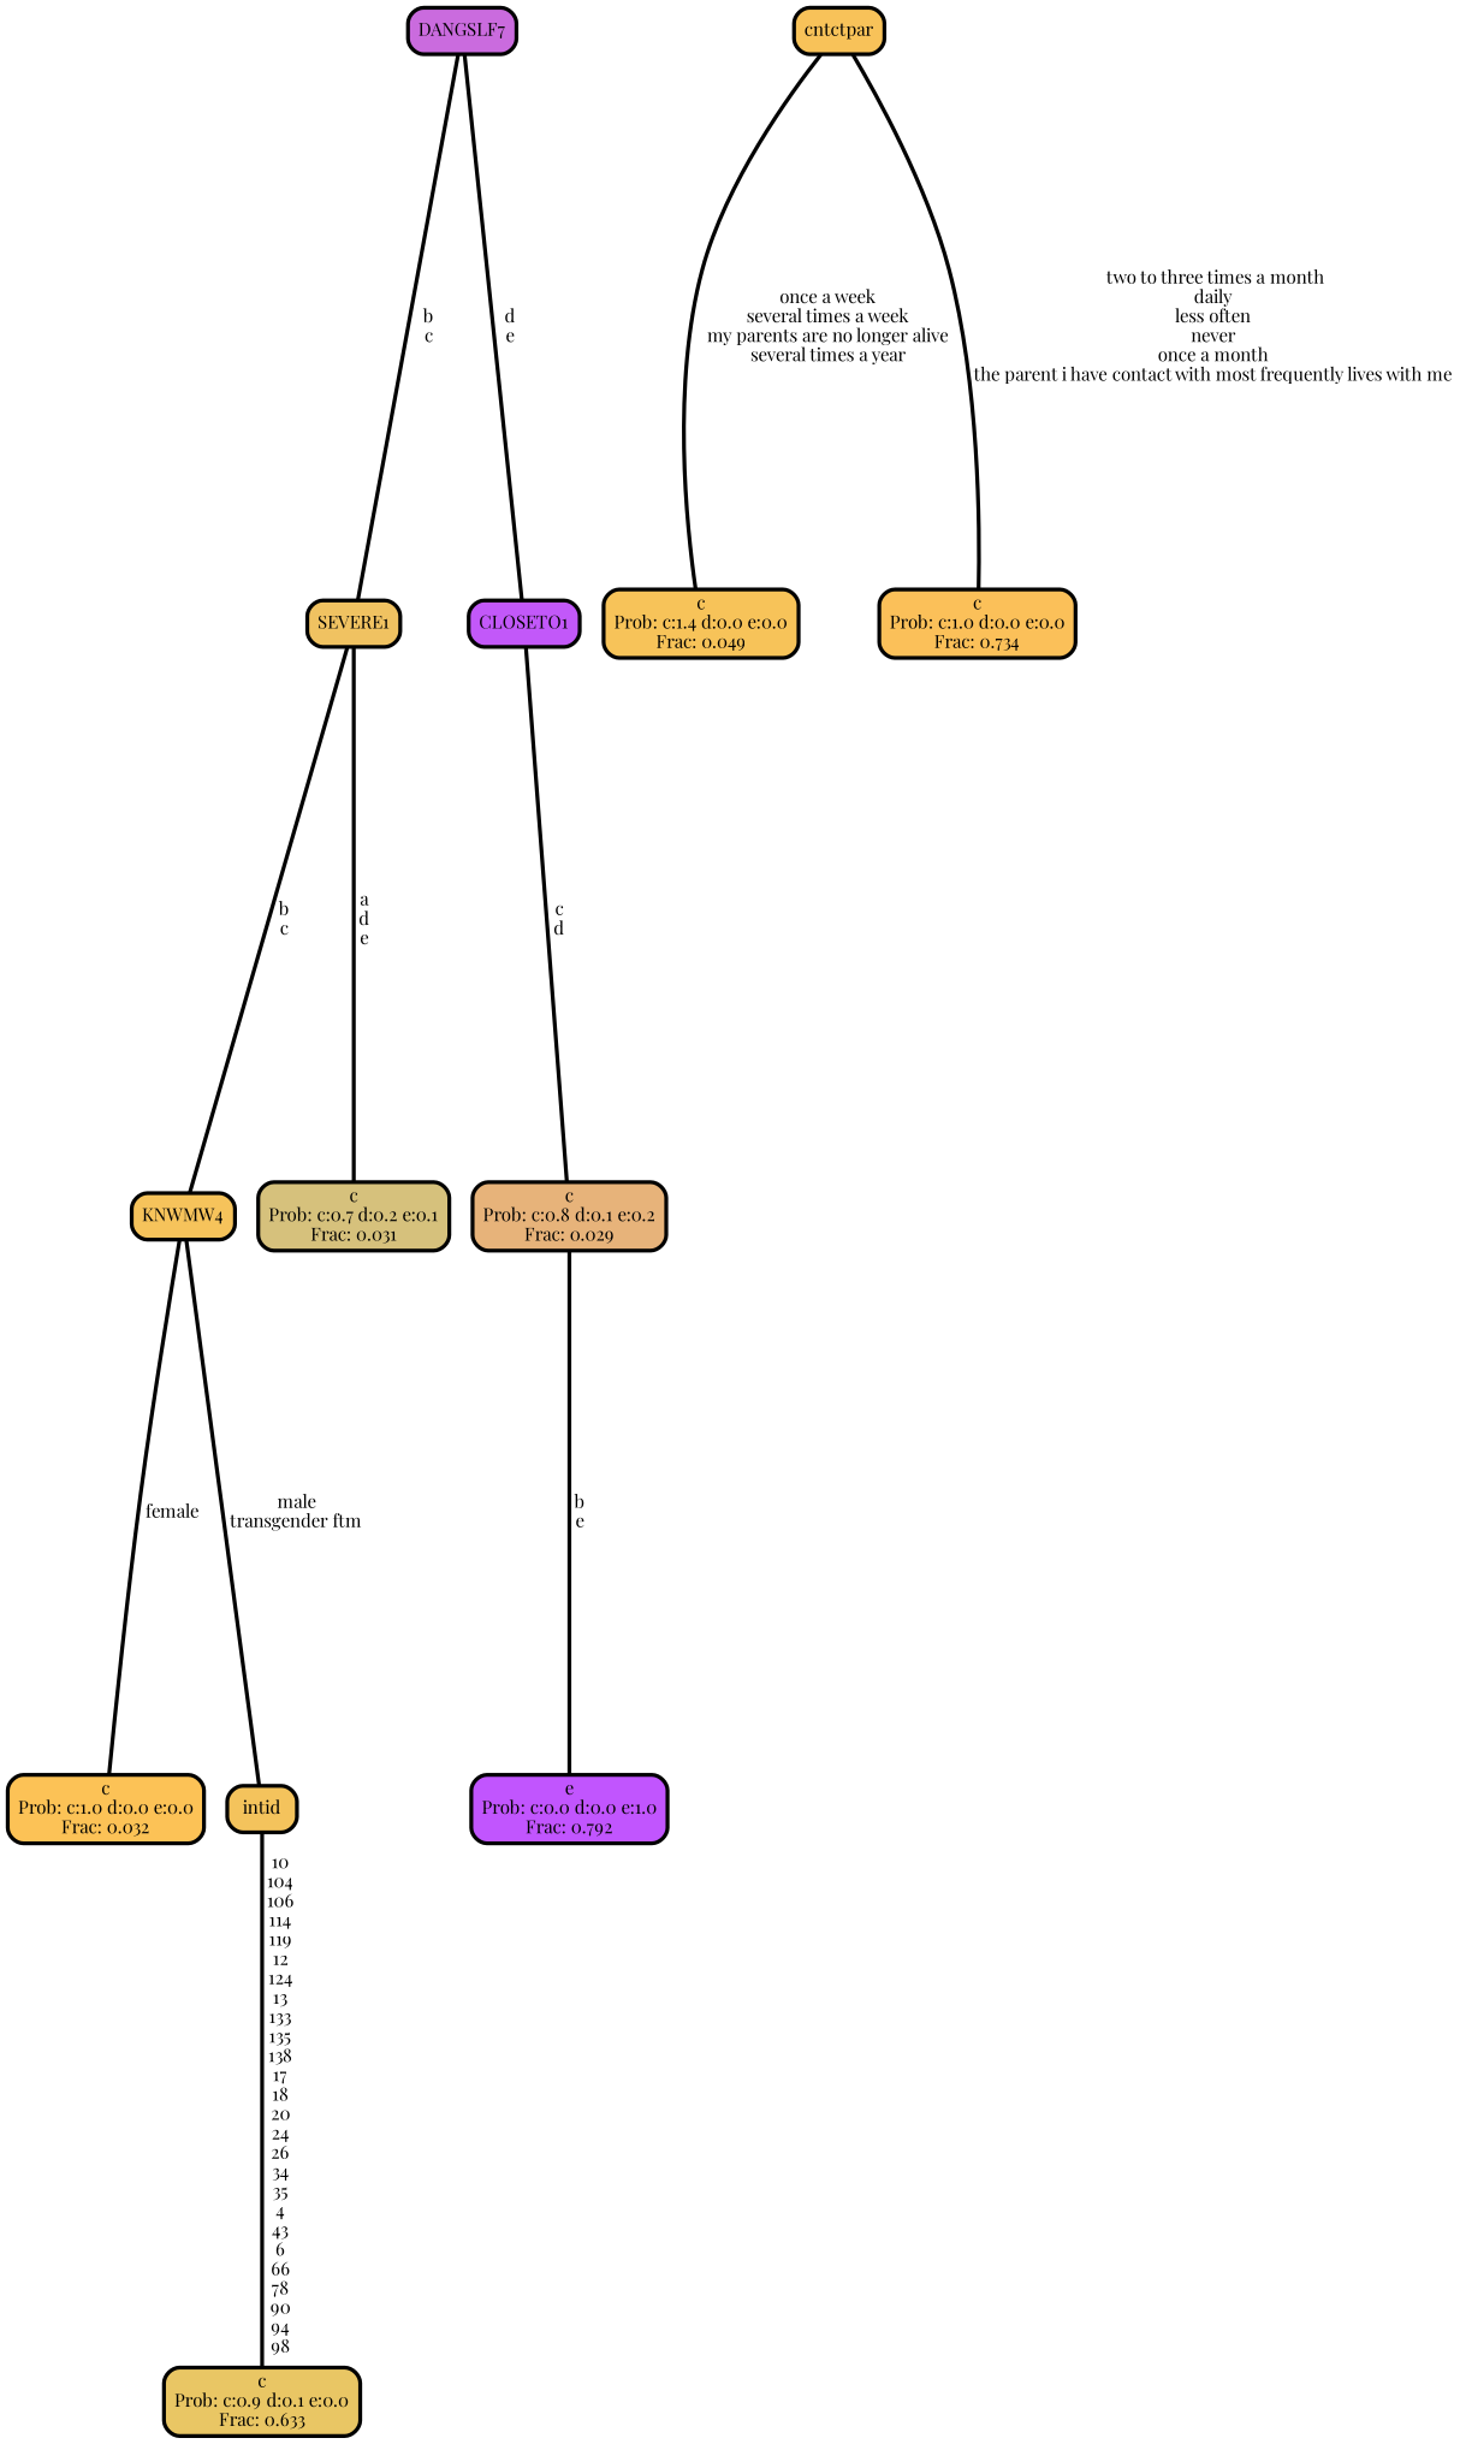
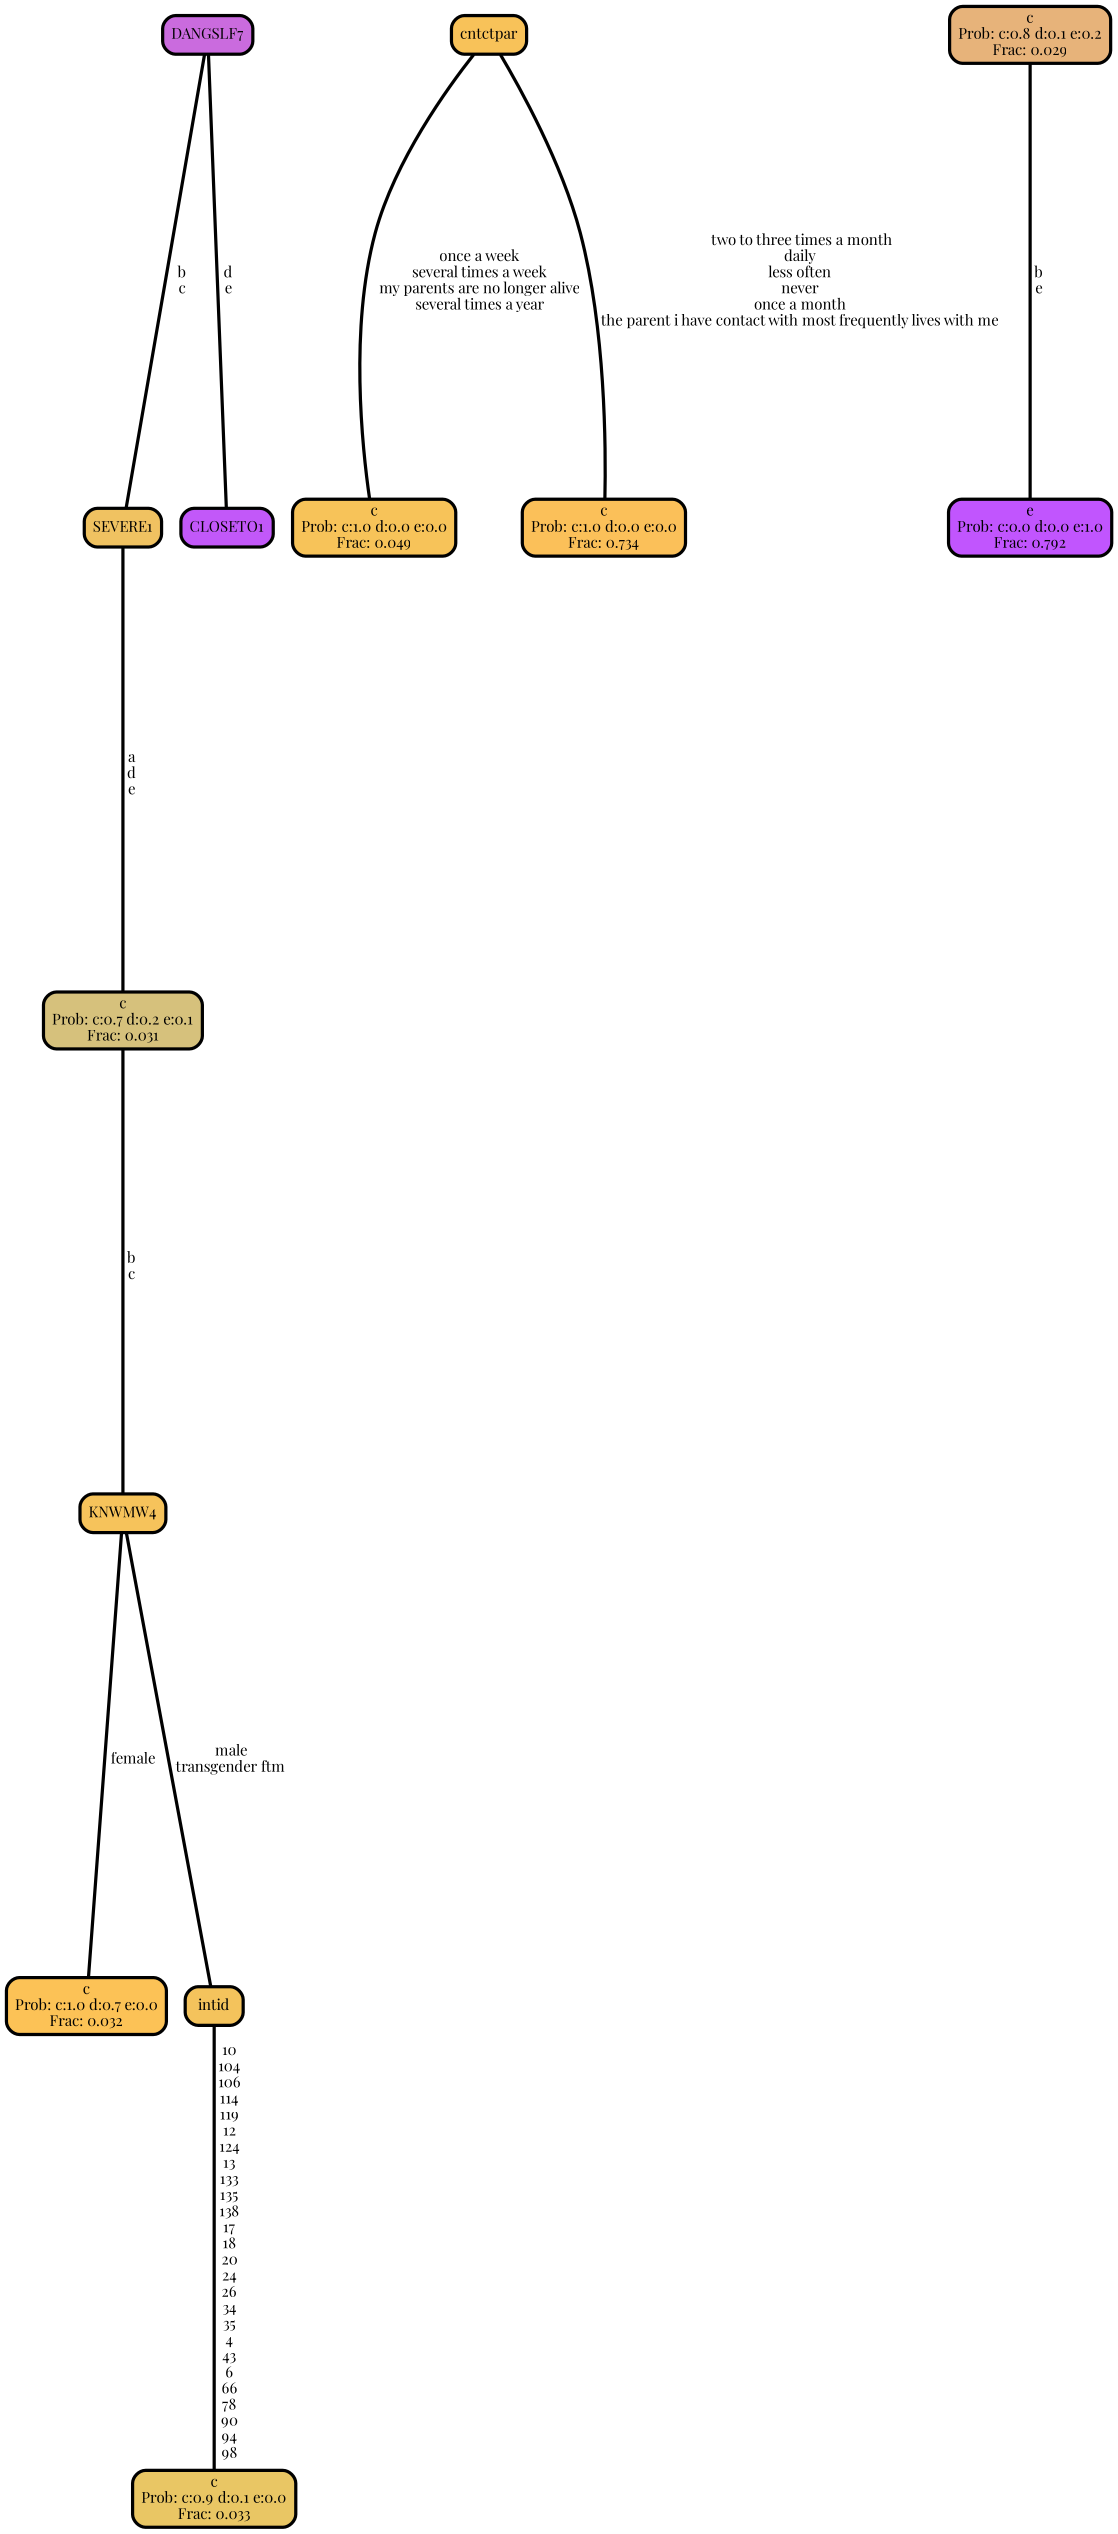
  graph {
    fontname="Playfair Display"
    ranksep="0 equally"
    splines=straight
    node [color=black fontcolor=black fontname="Playfair Display" penwidth=3 shape=box style="filled, rounded"]
    edge [color=black fontname="Playfair Display" penwidth=3]
-   n1 [fillcolor="#fcc256" label="c\nProb: c:1.0 d:0.0 e:0.0\nFrac: 0.032"]
+   n1 [fillcolor="#fcc256" label="c\nProb: c:1.0 d:0.7 e:0.0\nFrac: 0.032"]
    n2 [fillcolor="#f6c35b" label=KNWMW4]
    n3 [fillcolor="#f4c35c" label=intid]
-   n4 [fillcolor="#e9c664" label="c\nProb: c:0.9 d:0.1 e:0.0\nFrac: 0.633"]
-   n5 [fillcolor="#f7c359" label="c\nProb: c:1.4 d:0.0 e:0.0\nFrac: 0.049"]
+   n4 [fillcolor="#e9c664" label="c\nProb: c:0.9 d:0.1 e:0.0\nFrac: 0.033"]
+   n5 [fillcolor="#f7c359" label="c\nProb: c:1.0 d:0.0 e:0.0\nFrac: 0.049"]
    n6 [fillcolor="#f8c259" label=cntctpar]
    n7 [fillcolor="#fbc059" label="c\nProb: c:1.0 d:0.0 e:0.0\nFrac: 0.734"]
    n8 [fillcolor="#f0c261" label=SEVERE1]
    n9 [fillcolor="#d6c17c" label="c\nProb: c:0.7 d:0.2 e:0.1\nFrac: 0.031"]
    n10 [fillcolor="#ca6bde" label=DANGSLF7]
    n11 [fillcolor="#c258f9" label=CLOSETO1]
    n12 [fillcolor="#e7b37a" label="c\nProb: c:0.8 d:0.1 e:0.2\nFrac: 0.029"]
    n13 [fillcolor="#c155fe" label="e\nProb: c:0.0 d:0.0 e:1.0\nFrac: 0.792"]
    subgraph sub_1 {
      rank=same
    }
    n2 -- n1 [label=" female"]
    n2 -- n3 [label=" male\n transgender ftm"]
    n3 -- n4 [label=" 10\n 104\n 106\n 114\n 119\n 12\n 124\n 13\n 133\n 135\n 138\n 17\n 18\n 20\n 24\n 26\n 34\n 35\n 4\n 43\n 6\n 66\n 78\n 90\n 94\n 98"]
    n6 -- n5 [label=" once a week\n several times a week\n my parents are no longer alive\n several times a year"]
    n6 -- n7 [label="  two to three times a month\n daily\n less often\n never\n once a month\n the parent i have contact with most frequently lives with me"]
-   n8 -- n2 [label=" b\n c"]
+   n9 -- n2 [label=" b\n c"]
    n8 -- n9 [label=" a\n d\n e"]
    n10 -- n8 [label=" b\n c"]
    n10 -- n11 [label=" d\n e"]
-   n11 -- n12 [label=" c\n d"]
    n12 -- n13 [label=" b\n e"]
  }
